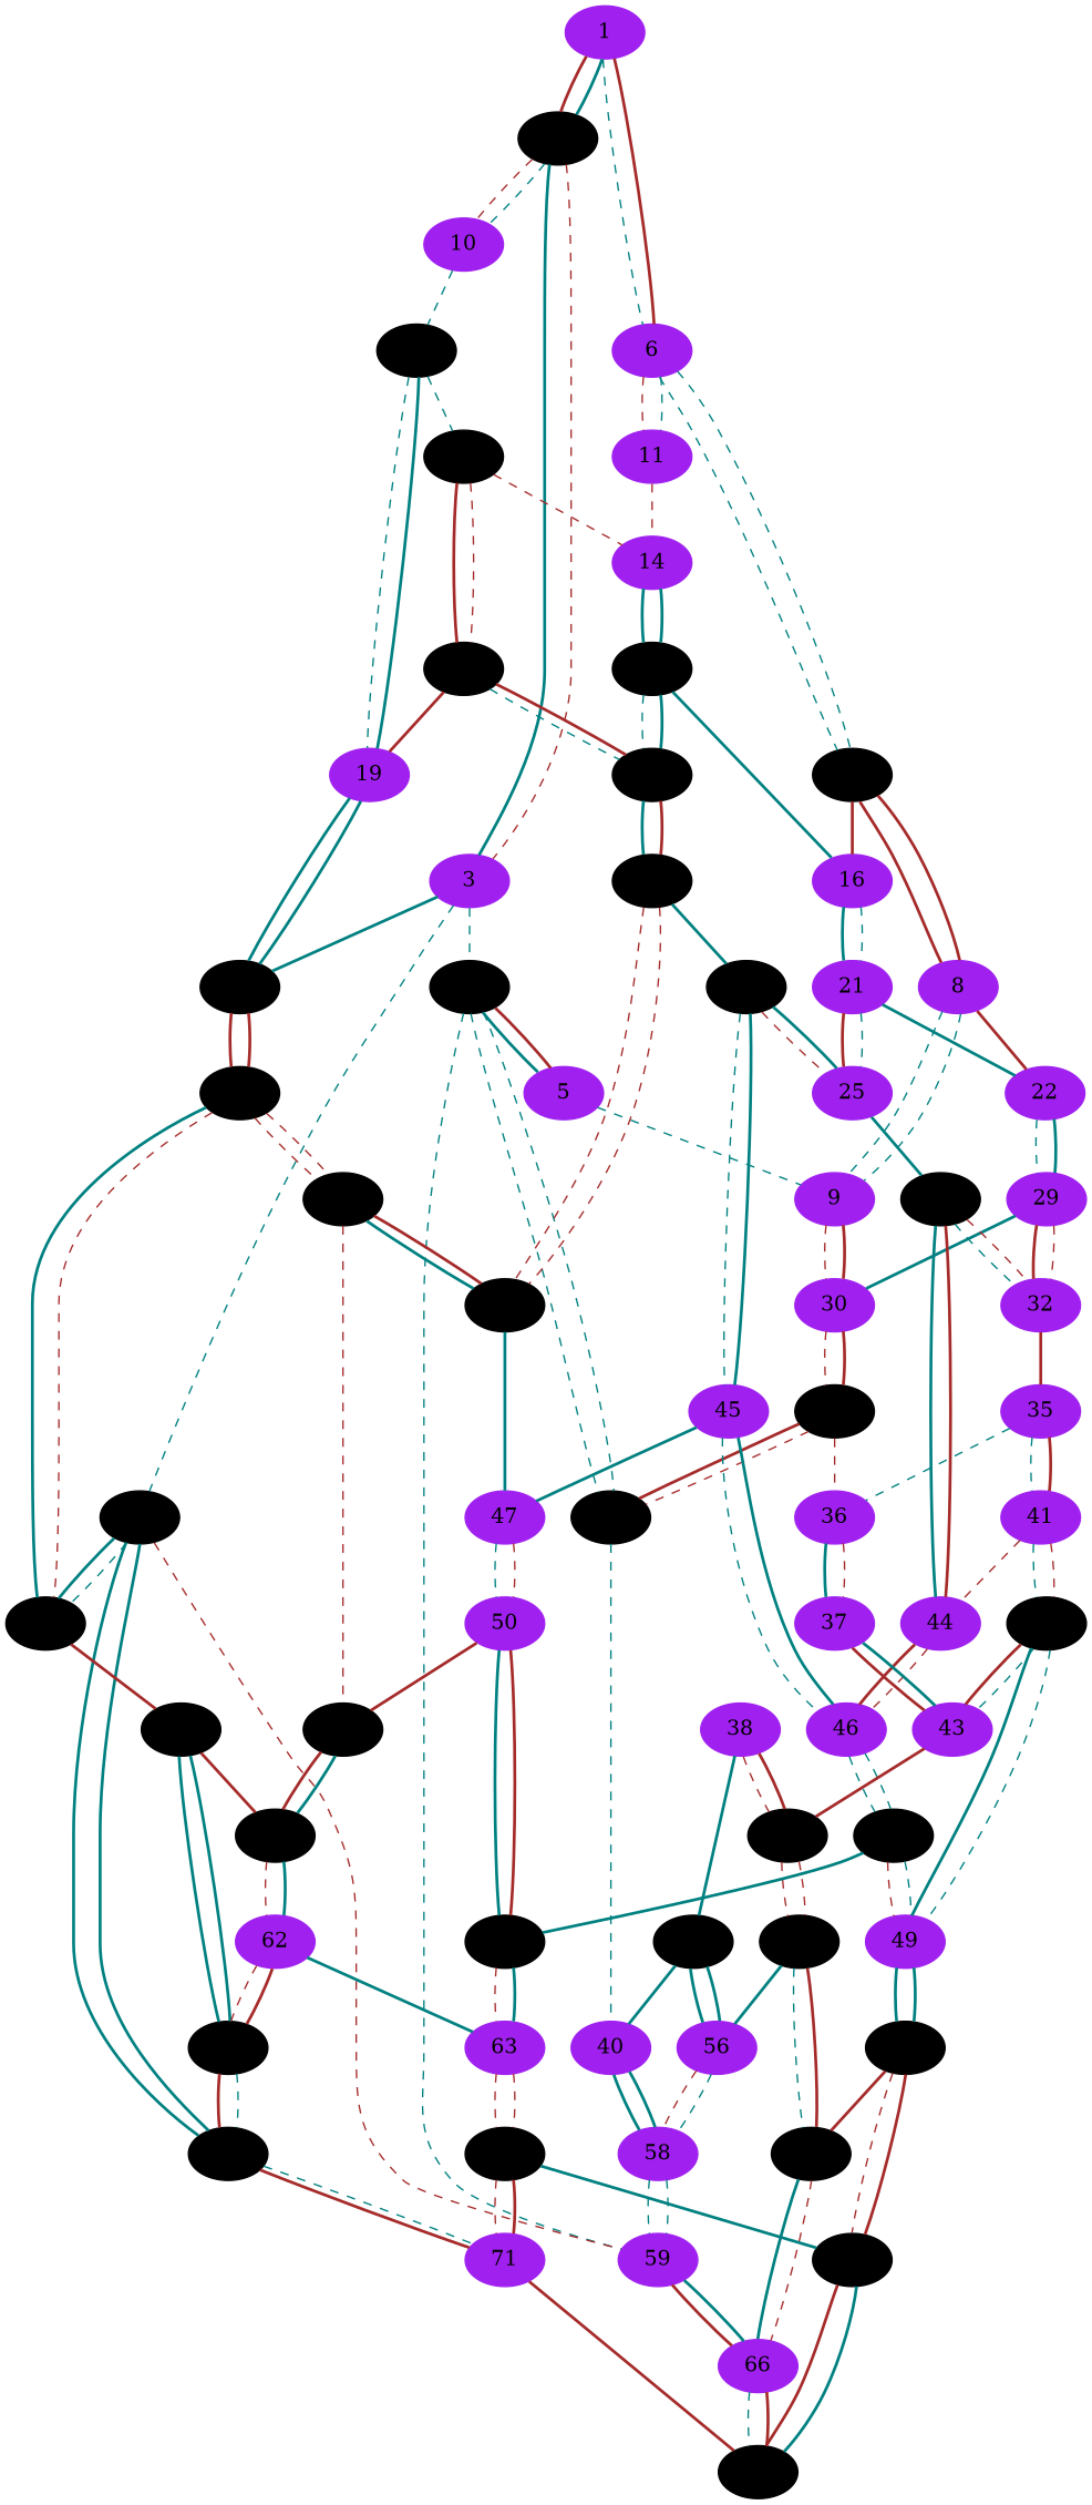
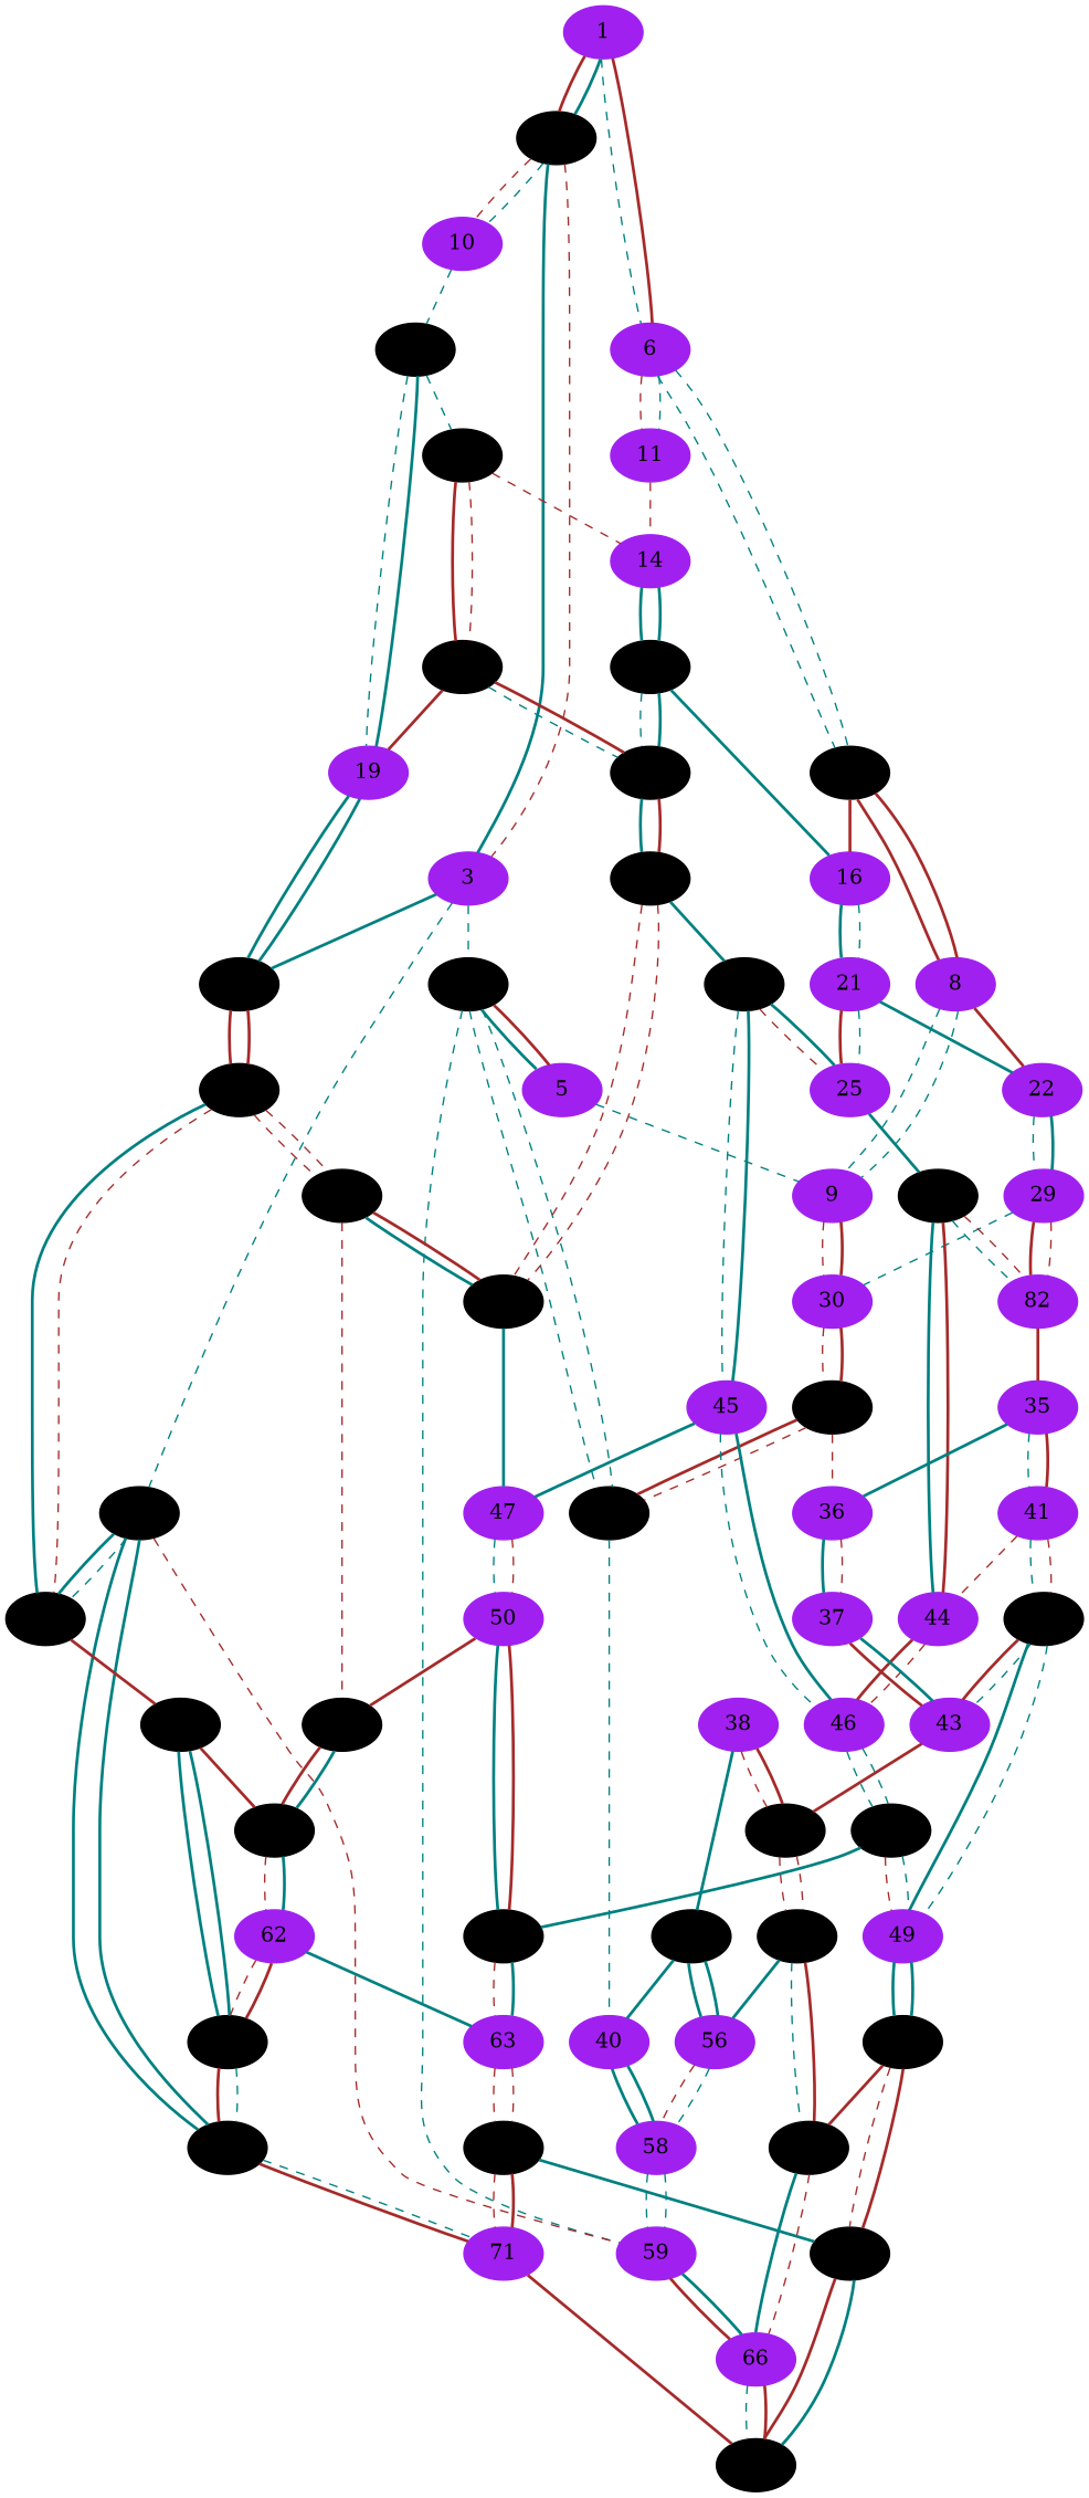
  graph {
    node [color=purple style=filled]
    edge [color=teal style=bold]
    2 [color=black]
    1
    6
    3
    10
    7 [color=black]
    11
    4 [color=black]
    20 [color=black]
    52 [color=black]
    12 [color=black]
    5
    34 [color=black]
    59
    26 [color=black]
    53 [color=black]
    70 [color=black]
    9
    40
    66
    30
    8
    16
    14
    22
    21
    29
    33 [color=black]
    13 [color=black]
    19
    15 [color=black]
    17 [color=black]
    18 [color=black]
    23 [color=black]
    25
    24 [color=black]
    28 [color=black]
    27 [color=black]
    31 [color=black]
-   32
+   32 [label=82]
    45
    47
    46
    44
    57 [color=black]
    60 [color=black]
    61 [color=black]
    50
    35
    36
    41
    37
    58
    42 [color=black]
    43
    39 [color=black]
    38
    54 [color=black]
    56
    55 [color=black]
    49
    64 [color=black]
    48 [color=black]
    51 [color=black]
    63
    65 [color=black]
    69 [color=black]
    68 [color=black]
    71
    67 [color=black]
    62
    72 [color=black]
    2 -- 3
    2 -- 3 [color=brown style=dashed]
    2 -- 10 [color=brown style=dashed]
    2 -- 10 [style=dashed]
    1 -- 2 [color=brown]
    1 -- 2
    1 -- 6 [style=dashed]
    1 -- 6 [color=brown]
    6 -- 7 [style=dashed]
    6 -- 7 [style=dashed]
    6 -- 11 [color=brown style=dashed]
    6 -- 11 [style=dashed]
    3 -- 4 [style=dashed]
    3 -- 20
    3 -- 52 [style=dashed]
    10 -- 12 [style=dashed]
    7 -- 8 [color=brown]
    7 -- 8 [color=brown]
    7 -- 16 [color=brown]
    11 -- 14 [color=brown style=dashed]
    4 -- 5
    4 -- 5 [color=brown]
    4 -- 34 [style=dashed]
    4 -- 34 [style=dashed]
    4 -- 59 [style=dashed]
    20 -- 26 [color=brown]
    20 -- 26 [color=brown]
    52 -- 59 [color=brown style=dashed]
    52 -- 53
    52 -- 53 [style=dashed]
    52 -- 70
    52 -- 70
    12 -- 13 [style=dashed]
    12 -- 19 [style=dashed]
    12 -- 19
    5 -- 9 [style=dashed]
    34 -- 40 [style=dashed]
    59 -- 66 [color=brown]
    59 -- 66
    26 -- 53
    26 -- 53 [color=brown style=dashed]
    26 -- 27 [color=brown style=dashed]
    26 -- 27 [color=brown style=dashed]
    53 -- 60 [color=brown]
    70 -- 71 [color=brown]
    70 -- 71 [style=dashed]
    9 -- 30 [color=brown style=dashed]
    9 -- 30 [color=brown]
    40 -- 58
    40 -- 58
    66 -- 72 [style=dashed]
    66 -- 72 [color=brown]
    30 -- 33 [color=brown style=dashed]
    30 -- 33 [color=brown]
    8 -- 9 [style=dashed]
    8 -- 9 [style=dashed]
    8 -- 22 [color=brown]
    16 -- 21
    16 -- 21 [style=dashed]
    14 -- 15
    14 -- 15
    22 -- 29 [style=dashed]
    22 -- 29
    21 -- 22
    21 -- 25 [color=brown]
    21 -- 25 [style=dashed]
-   29 -- 30
+   29 -- 30 [style=dashed]
    29 -- 32 [color=brown]
    29 -- 32 [color=brown style=dashed]
    33 -- 34 [color=brown]
    33 -- 34 [color=brown style=dashed]
    33 -- 36 [color=brown style=dashed]
    13 -- 14 [color=brown style=dashed]
    13 -- 17 [color=brown]
    13 -- 17 [color=brown style=dashed]
    19 -- 20
    19 -- 20
    15 -- 16
    15 -- 18 [style=dashed]
    15 -- 18
    17 -- 19 [color=brown]
    17 -- 18 [style=dashed]
    17 -- 18 [color=brown]
    18 -- 23
    18 -- 23 [color=brown]
    23 -- 24
    23 -- 28 [color=brown style=dashed]
    23 -- 28 [color=brown style=dashed]
    25 -- 31
    24 -- 25 [color=brown style=dashed]
    24 -- 25
    24 -- 45 [style=dashed]
    24 -- 45
    28 -- 47
    27 -- 28
    27 -- 28 [color=brown]
    27 -- 57 [color=brown style=dashed]
    31 -- 32 [style=dashed]
    31 -- 32 [color=brown style=dashed]
    31 -- 44
    31 -- 44 [color=brown]
    32 -- 35 [color=brown]
    45 -- 47
    45 -- 46 [style=dashed]
    45 -- 46
    47 -- 50 [style=dashed]
    47 -- 50 [color=brown style=dashed]
    46 -- 48 [style=dashed]
    46 -- 48 [style=dashed]
    44 -- 46 [color=brown]
    44 -- 46 [color=brown style=dashed]
    57 -- 61 [color=brown]
    57 -- 61
    60 -- 61 [color=brown]
    60 -- 67
    60 -- 67
    61 -- 62 [color=brown style=dashed]
    61 -- 62
    50 -- 57 [color=brown]
    50 -- 51
    50 -- 51 [color=brown]
-   35 -- 36 [style=dashed]
+   35 -- 36
    35 -- 41 [style=dashed]
    35 -- 41 [color=brown]
    36 -- 37
    36 -- 37 [color=brown style=dashed]
    41 -- 44 [color=brown style=dashed]
    41 -- 42 [style=dashed]
    41 -- 42 [color=brown style=dashed]
    37 -- 43 [color=brown]
    37 -- 43
    58 -- 59 [style=dashed]
    58 -- 59 [style=dashed]
    42 -- 43 [color=brown]
    42 -- 43 [style=dashed]
    42 -- 49
    42 -- 49 [style=dashed]
    43 -- 54 [color=brown]
    39 -- 40
    39 -- 56
    39 -- 56
    38 -- 39
    38 -- 54 [color=brown style=dashed]
    38 -- 54 [color=brown]
    54 -- 55 [color=brown style=dashed]
    54 -- 55 [color=brown style=dashed]
    56 -- 58 [color=brown style=dashed]
    56 -- 58 [style=dashed]
    55 -- 56
    55 -- 65 [style=dashed]
    55 -- 65 [color=brown]
    49 -- 64
    49 -- 64
    64 -- 65 [color=brown]
    64 -- 69 [color=brown style=dashed]
    64 -- 69 [color=brown]
    48 -- 49 [color=brown style=dashed]
    48 -- 49 [style=dashed]
    48 -- 51
    51 -- 63 [color=brown style=dashed]
    51 -- 63
    63 -- 68 [color=brown style=dashed]
    63 -- 68 [color=brown style=dashed]
    65 -- 66
    65 -- 66 [color=brown style=dashed]
    69 -- 72 [color=brown]
    69 -- 72
    68 -- 69
    68 -- 71 [color=brown style=dashed]
    68 -- 71 [color=brown]
    71 -- 72 [color=brown]
    67 -- 70 [color=brown]
    67 -- 70 [style=dashed]
    62 -- 63
    62 -- 67 [color=brown style=dashed]
    62 -- 67 [color=brown]
  }
